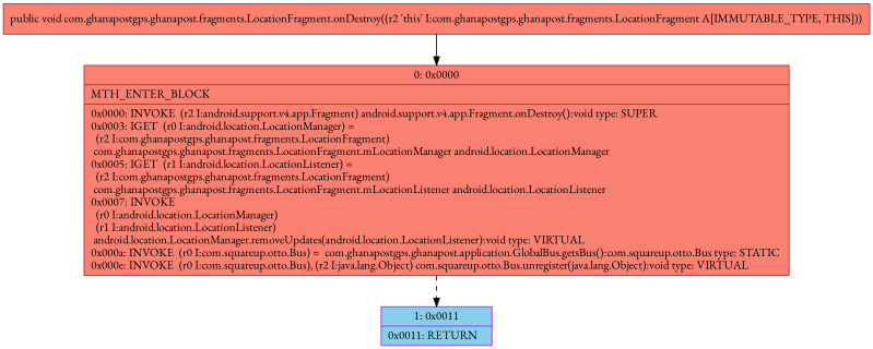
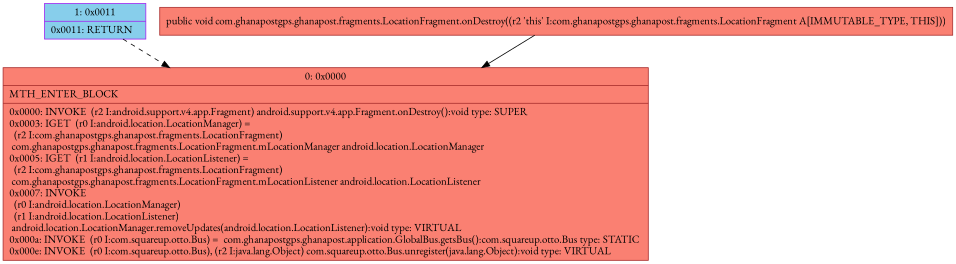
  digraph {
    fontname="EB Garamond"
    node [shape=record style=filled fillcolor=salmon color=brown fontname="EB Garamond"]
    edge [fontname="EB Garamond"]
    n1 [label="{0\:\ 0x0000|MTH_ENTER_BLOCK\l|0x0000: INVOKE  (r2 I:android.support.v4.app.Fragment) android.support.v4.app.Fragment.onDestroy():void type: SUPER \l0x0003: IGET  (r0 I:android.location.LocationManager) = \l  (r2 I:com.ghanapostgps.ghanapost.fragments.LocationFragment)\l com.ghanapostgps.ghanapost.fragments.LocationFragment.mLocationManager android.location.LocationManager \l0x0005: IGET  (r1 I:android.location.LocationListener) = \l  (r2 I:com.ghanapostgps.ghanapost.fragments.LocationFragment)\l com.ghanapostgps.ghanapost.fragments.LocationFragment.mLocationListener android.location.LocationListener \l0x0007: INVOKE  \l  (r0 I:android.location.LocationManager)\l  (r1 I:android.location.LocationListener)\l android.location.LocationManager.removeUpdates(android.location.LocationListener):void type: VIRTUAL \l0x000a: INVOKE  (r0 I:com.squareup.otto.Bus) =  com.ghanapostgps.ghanapost.application.GlobalBus.getsBus():com.squareup.otto.Bus type: STATIC \l0x000e: INVOKE  (r0 I:com.squareup.otto.Bus), (r2 I:java.lang.Object) com.squareup.otto.Bus.unregister(java.lang.Object):void type: VIRTUAL \l}"]
    n2 [label="{1\:\ 0x0011|0x0011: RETURN   \l}" fillcolor=skyblue color=purple]
    n3 [label="{public void com.ghanapostgps.ghanapost.fragments.LocationFragment.onDestroy((r2 'this' I:com.ghanapostgps.ghanapost.fragments.LocationFragment A[IMMUTABLE_TYPE, THIS])) }"]
-   n1 -> n2 [style=dashed]
+   n2 -> n1 [style=dashed]
    n3 -> n1 [style=solid]
  }
